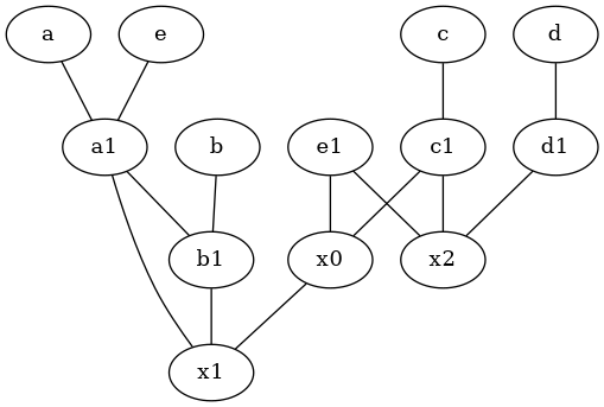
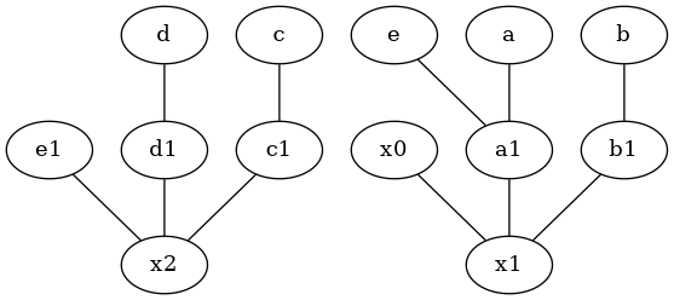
  graph {
    e1
    x0
    x2
    x1
    a1
    b1
    b
    e
    d
    d1
    c
    c1
    a
-   e1 -- x0
    e1 -- x2
    x0 -- x1
    a1 -- x1
-   a1 -- b1
    b1 -- x1
    b -- b1
    e -- a1
    d -- d1
    d1 -- x2
    c -- c1
-   c1 -- x0
    c1 -- x2
    a -- a1
  }
